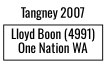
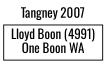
  digraph {
    label="Tangney 2007"
    labelloc=t
    mclimit=10
    fontname=Oswald
-   n1 [label="Lloyd Boon (4991)\nOne Nation WA" shape=box fontname=Oswald]
+   n1 [label="Lloyd Boon (4991)\nOne Boon WA" shape=box fontname=Oswald]
  }
